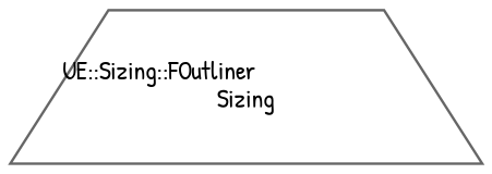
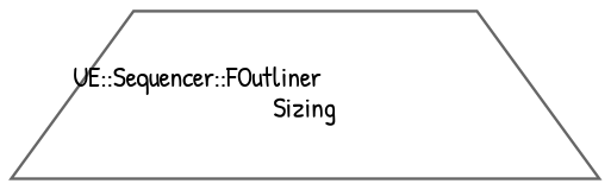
  digraph {
    rankdir=LR
    fontname="Patrick Hand"
-   n1 [color=grey40 fillcolor=white fontname="Patrick Hand" fontsize=10 height=0.2 label="UE::Sizing::FOutliner\lSizing" shape=trapezium style=filled width=0.4]
+   n1 [color=grey40 fillcolor=white fontname="Patrick Hand" fontsize=10 height=0.2 label="UE::Sequencer::FOutliner\lSizing" shape=trapezium style=filled width=0.4]
  }
